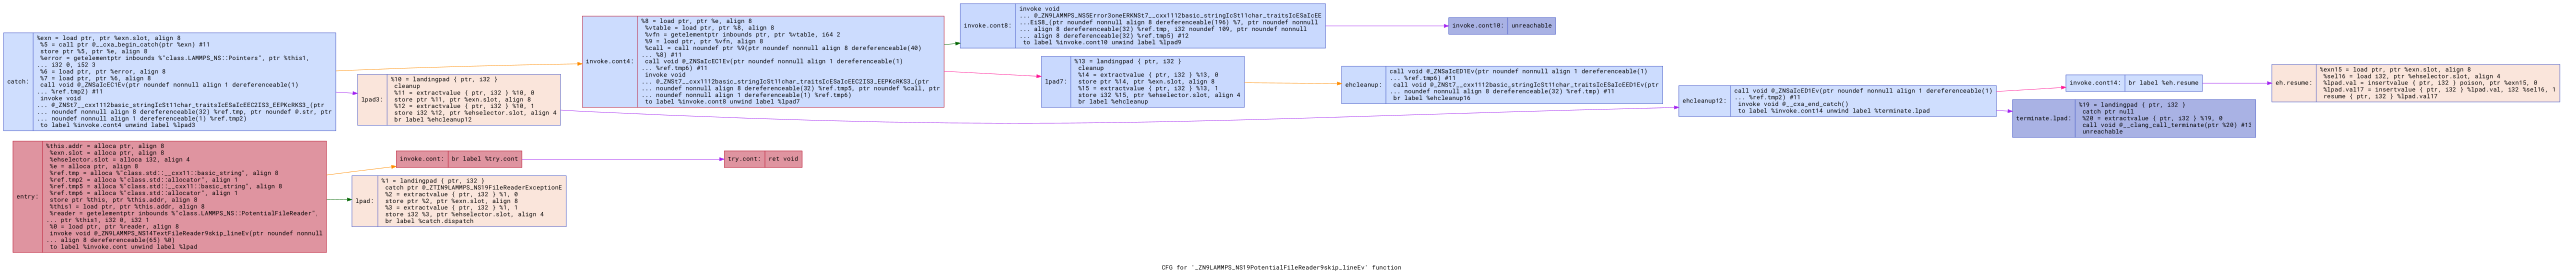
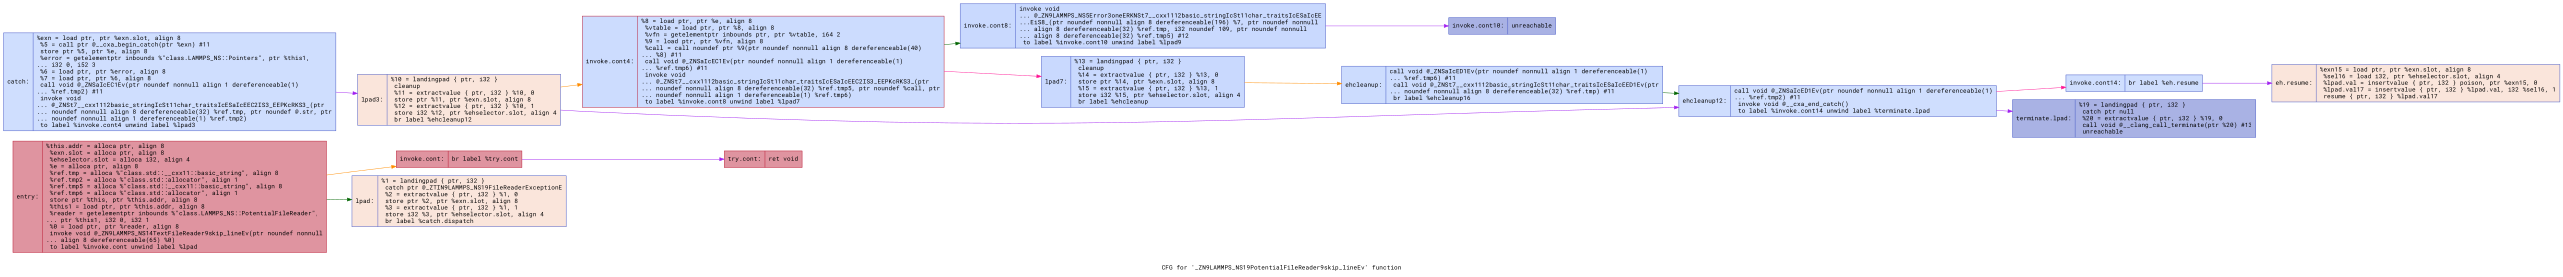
  digraph {
    fontname="Roboto Mono"
    label="CFG for '_ZN9LAMMPS_NS19PotentialFileReader9skip_lineEv' function"
    rankdir=LR
    node [color="#3d50c3ff" fillcolor="#b70d2870" fontname="Roboto Mono" shape=record style=filled]
    edge [color=purple fontname="Roboto Mono"]
    n1 [color="#b70d28ff" label="{entry:\l|  %this.addr = alloca ptr, align 8\l  %exn.slot = alloca ptr, align 8\l  %ehselector.slot = alloca i32, align 4\l  %e = alloca ptr, align 8\l  %ref.tmp = alloca %\"class.std::__cxx11::basic_string\", align 8\l  %ref.tmp2 = alloca %\"class.std::allocator\", align 1\l  %ref.tmp5 = alloca %\"class.std::__cxx11::basic_string\", align 8\l  %ref.tmp6 = alloca %\"class.std::allocator\", align 1\l  store ptr %this, ptr %this.addr, align 8\l  %this1 = load ptr, ptr %this.addr, align 8\l  %reader = getelementptr inbounds %\"class.LAMMPS_NS::PotentialFileReader\",\l... ptr %this1, i32 0, i32 1\l  %0 = load ptr, ptr %reader, align 8\l  invoke void @_ZN9LAMMPS_NS14TextFileReader9skip_lineEv(ptr noundef nonnull\l... align 8 dereferenceable(65) %0)\l          to label %invoke.cont unwind label %lpad\l}"]
    n2 [color="#b70d28ff" label="{invoke.cont:\l|  br label %try.cont\l}"]
    n3 [fillcolor="#f4c5ad70" label="{lpad:\l|  %1 = landingpad \{ ptr, i32 \}\l          catch ptr @_ZTIN9LAMMPS_NS19FileReaderExceptionE\l  %2 = extractvalue \{ ptr, i32 \} %1, 0\l  store ptr %2, ptr %exn.slot, align 8\l  %3 = extractvalue \{ ptr, i32 \} %1, 1\l  store i32 %3, ptr %ehselector.slot, align 4\l  br label %catch.dispatch\l}"]
    n4 [color="#b70d28ff" label="{try.cont:\l|  ret void\l}"]
    n5 [fillcolor="#93b5fe70" label="{catch:\l|  %exn = load ptr, ptr %exn.slot, align 8\l  %5 = call ptr @__cxa_begin_catch(ptr %exn) #11\l  store ptr %5, ptr %e, align 8\l  %error = getelementptr inbounds %\"class.LAMMPS_NS::Pointers\", ptr %this1,\l... i32 0, i52 3\l  %6 = load ptr, ptr %error, align 8\l  %7 = load ptr, ptr %6, align 8\l  call void @_ZNSaIcEC1Ev(ptr noundef nonnull align 1 dereferenceable(1)\l... %ref.tmp2) #11\l  invoke void\l... @_ZNSt7__cxx1112basic_stringIcSt11char_traitsIcESaIcEEC2IS3_EEPKcRKS3_(ptr\l... noundef nonnull align 8 dereferenceable(32) %ref.tmp, ptr noundef @.str, ptr\l... noundef nonnull align 1 dereferenceable(1) %ref.tmp2)\l          to label %invoke.cont4 unwind label %lpad3\l}"]
    n6 [color="#b70d28ff" fillcolor="#8caffe70" label="{invoke.cont4:\l|  %8 = load ptr, ptr %e, align 8\l  %vtable = load ptr, ptr %8, align 8\l  %vfn = getelementptr inbounds ptr, ptr %vtable, i64 2\l  %9 = load ptr, ptr %vfn, align 8\l  %call = call noundef ptr %9(ptr noundef nonnull align 8 dereferenceable(40)\l... %8) #11\l  call void @_ZNSaIcEC1Ev(ptr noundef nonnull align 1 dereferenceable(1)\l... %ref.tmp6) #11\l  invoke void\l... @_ZNSt7__cxx1112basic_stringIcSt11char_traitsIcESaIcEEC2IS3_EEPKcRKS3_(ptr\l... noundef nonnull align 8 dereferenceable(32) %ref.tmp5, ptr noundef %call, ptr\l... noundef nonnull align 1 dereferenceable(1) %ref.tmp6)\l          to label %invoke.cont8 unwind label %lpad7\l}"]
    n7 [fillcolor="#f4c5ad70" label="{lpad3:\l|  %10 = landingpad \{ ptr, i32 \}\l          cleanup\l  %11 = extractvalue \{ ptr, i32 \} %10, 0\l  store ptr %11, ptr %exn.slot, align 8\l  %12 = extractvalue \{ ptr, i32 \} %10, 1\l  store i32 %12, ptr %ehselector.slot, align 4\l  br label %ehcleanup12\l}"]
    n8 [fillcolor="#f4c5ad70" label="{eh.resume:\l|  %exn15 = load ptr, ptr %exn.slot, align 8\l  %sel16 = load i32, ptr %ehselector.slot, align 4\l  %lpad.val = insertvalue \{ ptr, i32 \} poison, ptr %exn15, 0\l  %lpad.val17 = insertvalue \{ ptr, i32 \} %lpad.val, i32 %sel16, 1\l  resume \{ ptr, i32 \} %lpad.val17\l}"]
    n9 [fillcolor="#85a8fc70" label="{invoke.cont8:\l|  invoke void\l... @_ZN9LAMMPS_NS5Error3oneERKNSt7__cxx1112basic_stringIcSt11char_traitsIcESaIcEE\l...EiS8_(ptr noundef nonnull align 8 dereferenceable(196) %7, ptr noundef nonnull\l... align 8 dereferenceable(32) %ref.tmp, i32 noundef 109, ptr noundef nonnull\l... align 8 dereferenceable(32) %ref.tmp5) #12\l          to label %invoke.cont10 unwind label %lpad9\l}"]
    n10 [fillcolor="#85a8fc70" label="{lpad7:\l|  %13 = landingpad \{ ptr, i32 \}\l          cleanup\l  %14 = extractvalue \{ ptr, i32 \} %13, 0\l  store ptr %14, ptr %exn.slot, align 8\l  %15 = extractvalue \{ ptr, i32 \} %13, 1\l  store i32 %15, ptr %ehselector.slot, align 4\l  br label %ehcleanup\l}"]
    n11 [fillcolor="#93b5fe70" label="{ehcleanup12:\l|  call void @_ZNSaIcED1Ev(ptr noundef nonnull align 1 dereferenceable(1)\l... %ref.tmp2) #11\l  invoke void @__cxa_end_catch()\l          to label %invoke.cont14 unwind label %terminate.lpad\l}"]
    n12 [fillcolor="#3d50c370" label="{invoke.cont10:\l|  unreachable\l}"]
    n13 [fillcolor="#8caffe70" label="{ehcleanup:\l|  call void @_ZNSaIcED1Ev(ptr noundef nonnull align 1 dereferenceable(1)\l... %ref.tmp6) #11\l  call void @_ZNSt7__cxx1112basic_stringIcSt11char_traitsIcESaIcEED1Ev(ptr\l... noundef nonnull align 8 dereferenceable(32) %ref.tmp) #11\l  br label %ehcleanup16\l}"]
    n14 [fillcolor="#93b5fe70" label="{invoke.cont14:\l|  br label %eh.resume\l}"]
    n15 [fillcolor="#3d50c370" label="{terminate.lpad:\l|  %19 = landingpad \{ ptr, i32 \}\l          catch ptr null\l  %20 = extractvalue \{ ptr, i32 \} %19, 0\l  call void @__clang_call_terminate(ptr %20) #13\l  unreachable\l}"]
    n1 -> n2 [color=darkorange]
    n1 -> n3 [color=darkgreen]
    n2 -> n4
-   n5 -> n6 [color=darkorange]
+   n7 -> n6 [color=darkorange]
    n5 -> n7
    n6 -> n9 [color=darkgreen]
    n6 -> n10 [color=deeppink]
    n7 -> n11
    n9 -> n12
    n10 -> n13 [color=darkorange]
    n11 -> n14 [color=deeppink]
    n11 -> n15
+   n13 -> n11 [color=darkgreen]
    n14 -> n8
  }
